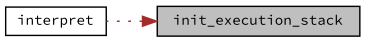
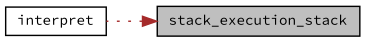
  digraph {
    rankdir=RL
    fontname="Source Code Pro"
    node [color=black fontname="Source Code Pro" fontsize=10 shape=record style=filled]
-   n1 [fillcolor=grey75 fontcolor=black height=0.2 label=init_execution_stack width=0.4]
+   n1 [fillcolor=grey75 fontcolor=black height=0.2 label=stack_execution_stack width=0.4]
    n2 [fillcolor=white height=0.2 label=interpret width=0.4]
    n1 -> n2 [color=brown dir=back fontname="Source Code Pro" fontsize=10 labelfontname=Helvetica labelfontsize=10 style=dotted]
  }
